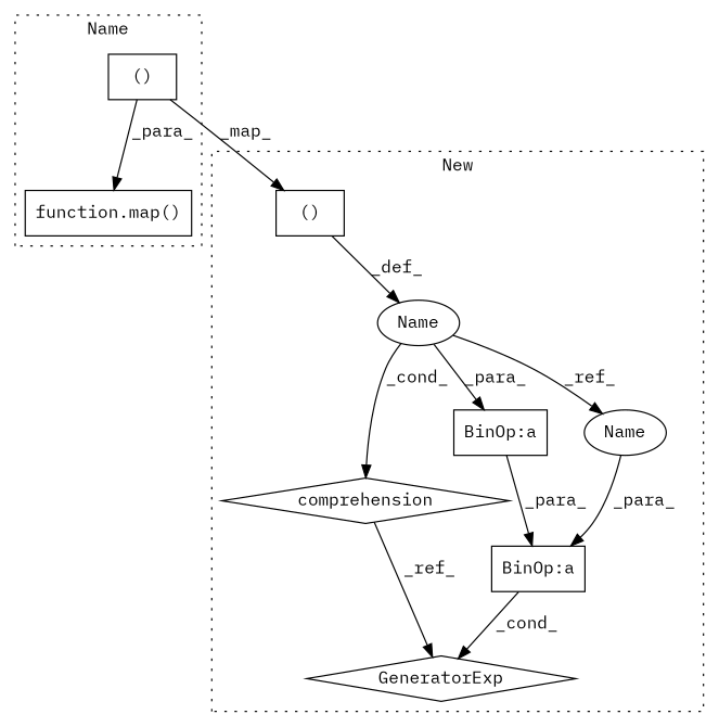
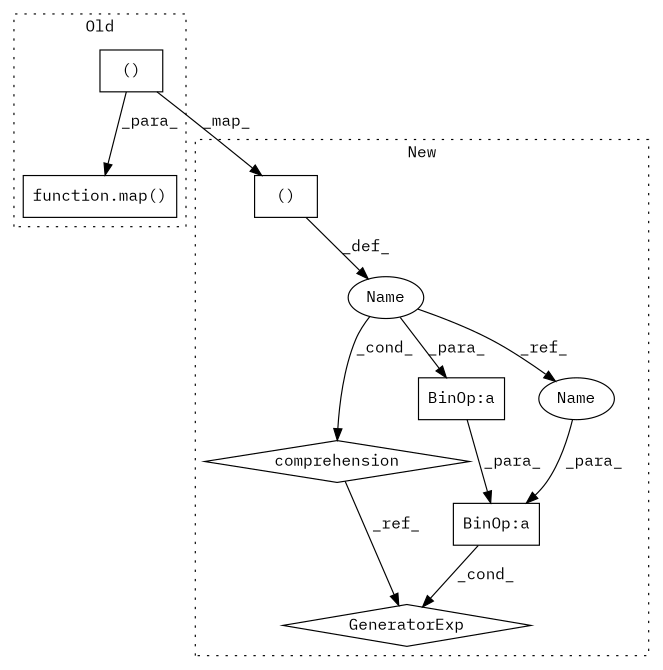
  digraph {
    fontname="IBM Plex Mono"
    node [a=54 fontname="IBM Plex Mono" l=3 shape=box]
    edge [fontname="IBM Plex Mono"]
    n1 [a=75 l="4,1" label="function.map()" s="14655,14687"]
    n2 [label="()" s=14683]
    n3 [a=55 l=28 label=GeneratorExp s=14655 shape=diamond]
    n4 [a=45 label=comprehension s=14667 shape=diamond]
    n5 [a=82 label="BinOp:a" s=14661]
    n6 [a=87 l=1 label=Name s=14671 shape=ellipse]
    n7 [a=82 label="BinOp:a" s=14657]
    n8 [label="()" s=14678]
    n9 [a=87 l=1 label=Name s=14656 shape=ellipse]
    subgraph cluster_1 {
-     label=Name
+     label=Old
      style=dotted
      n1
      n2
    }
    subgraph cluster_2 {
      label=New
      style=dotted
      n3
      n4
      n5
      n6
      n7
      n8
      n9
    }
    n2 -> n1 [label=_para_]
    n2 -> n8 [label=_map_]
    n4 -> n3 [label=_ref_]
    n5 -> n7 [label=_para_]
    n6 -> n4 [label=_cond_]
    n6 -> n5 [label=_para_]
    n6 -> n9 [label=_ref_]
    n7 -> n3 [label=_cond_]
    n8 -> n6 [label=_def_]
    n9 -> n7 [label=_para_]
  }
